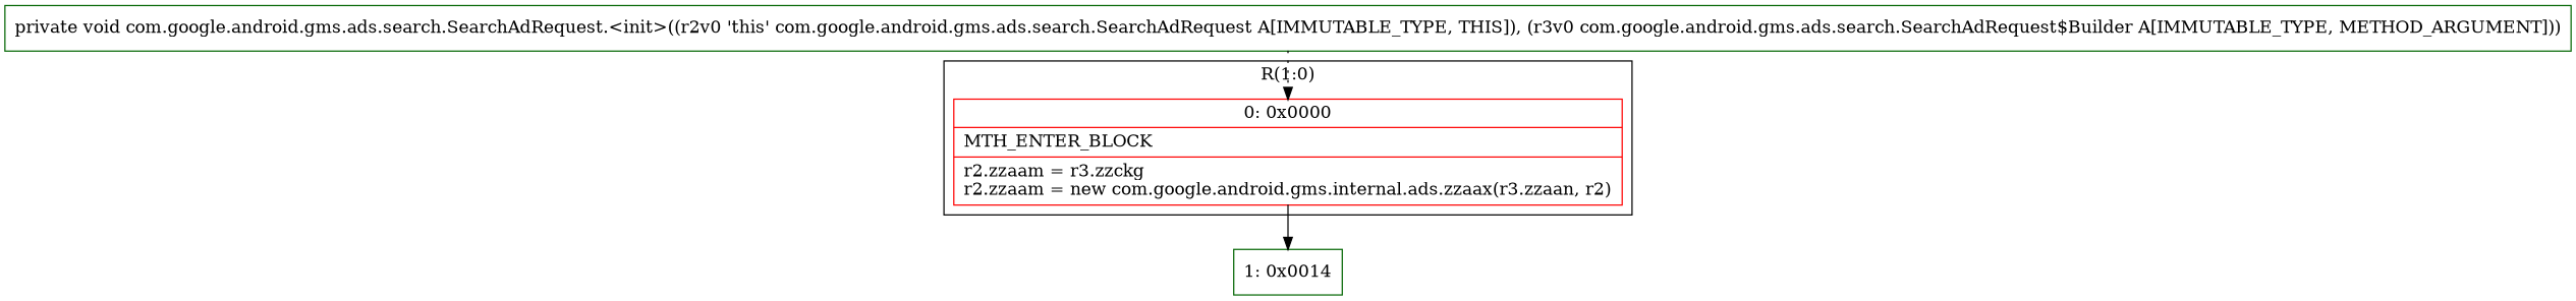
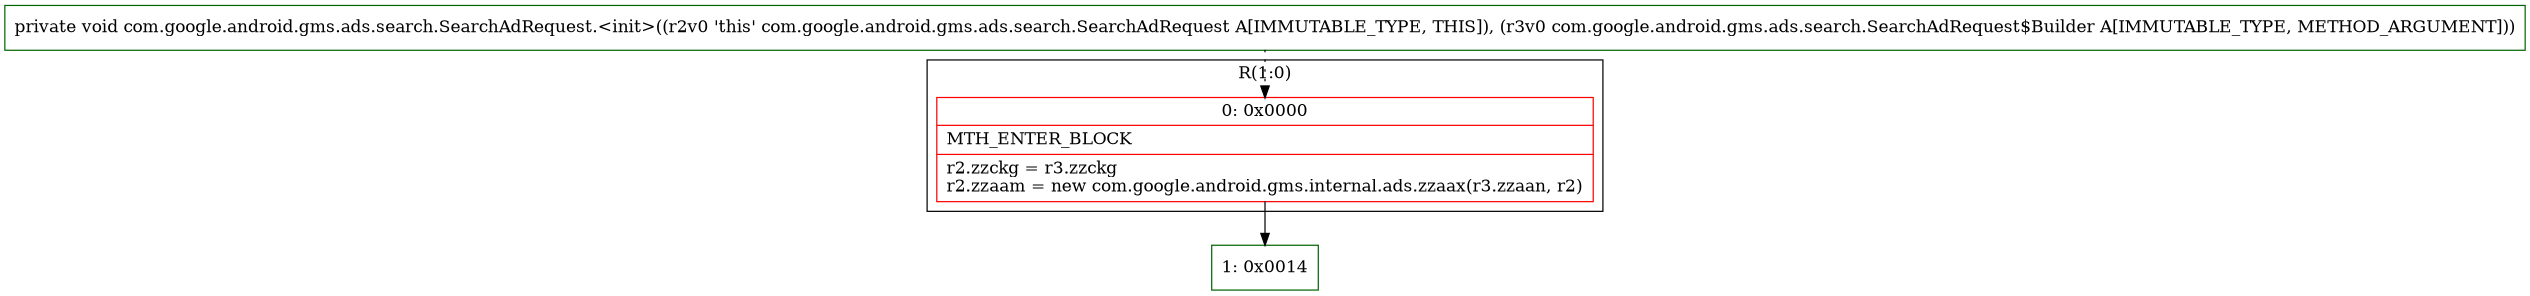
  digraph {
    node [color=darkgreen shape=record]
-   n1 [color=red label="{0\:\ 0x0000|MTH_ENTER_BLOCK\l|r2.zzaam = r3.zzckg\lr2.zzaam = new com.google.android.gms.internal.ads.zzaax(r3.zzaan, r2)\l}"]
+   n1 [color=red label="{0\:\ 0x0000|MTH_ENTER_BLOCK\l|r2.zzckg = r3.zzckg\lr2.zzaam = new com.google.android.gms.internal.ads.zzaax(r3.zzaan, r2)\l}"]
    n2 [label="{1\:\ 0x0014}"]
    n3 [label="{private void com.google.android.gms.ads.search.SearchAdRequest.\<init\>((r2v0 'this' com.google.android.gms.ads.search.SearchAdRequest A[IMMUTABLE_TYPE, THIS]), (r3v0 com.google.android.gms.ads.search.SearchAdRequest$Builder A[IMMUTABLE_TYPE, METHOD_ARGUMENT])) }"]
    subgraph cluster_1 {
      label="R(1:0)"
      n1
    }
    n1 -> n2 [style=solid]
    n3 -> n1 [style=dotted]
  }
